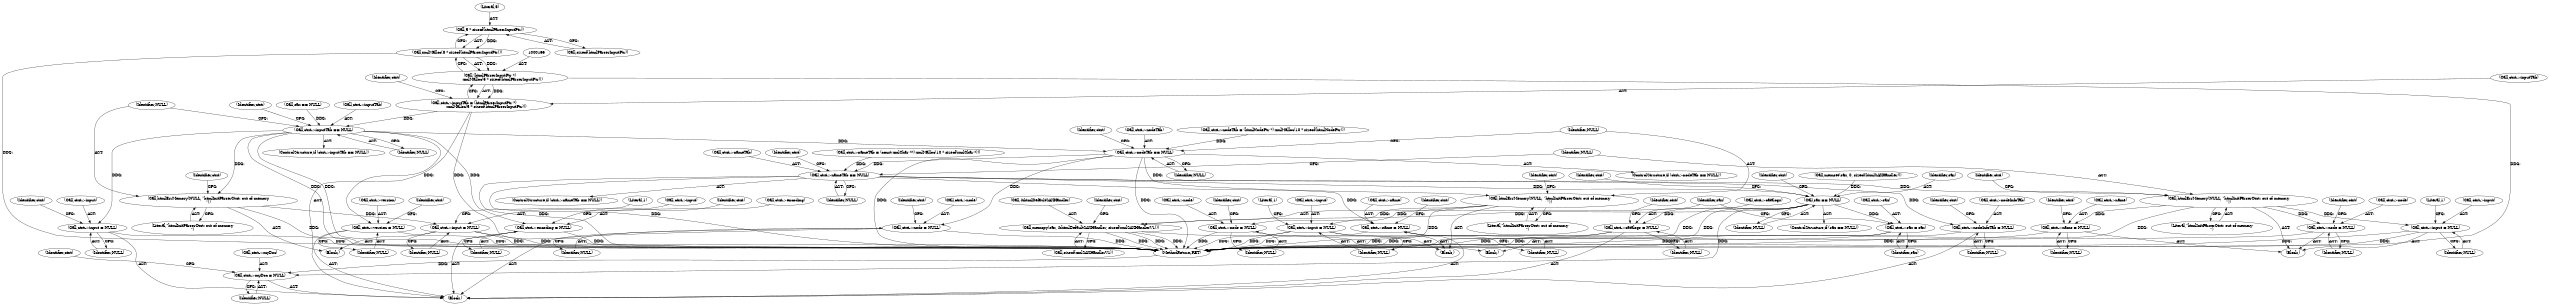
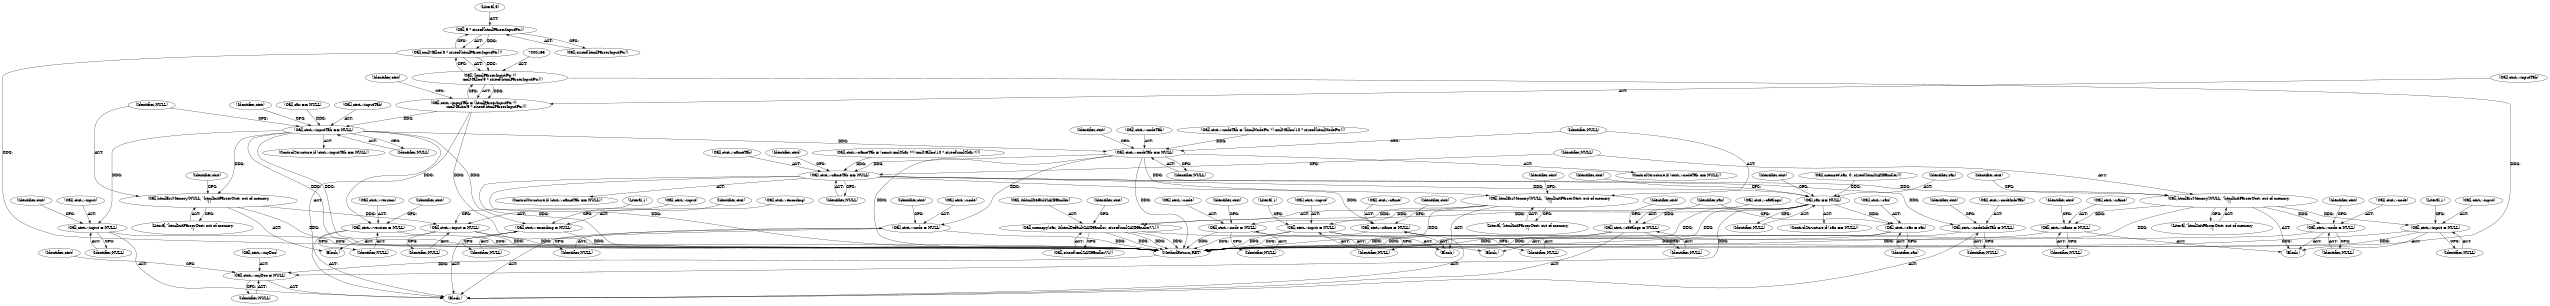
  digraph {
    n1 [label="(Call,5 * sizeof(htmlParserInputPtr))"]
    n2 [label="(Call,xmlMalloc(8 * sizeof(htmlParserInputPtr)))"]
    n3 [label="(Call,sizeof(htmlParserInputPtr))"]
    n4 [label="(Call,(htmlParserInputPtr *)\n                      xmlMalloc(5 * sizeof(htmlParserInputPtr)))"]
    n5 [label="(MethodReturn,RET)"]
    n6 [label="(Call,ctxt->inputTab = (htmlParserInputPtr *)\n                      xmlMalloc(5 * sizeof(htmlParserInputPtr)))"]
    n7 [label="(Call,ctxt->myDoc = NULL)"]
    n8 [label="(Call,ctxt->inputTab == NULL)"]
    n9 [label="(Block,)"]
    n10 [label="(Call,htmlErrMemory(NULL, \"htmlInitParserCtxt: out of memory\n\"))"]
    n11 [label="(Call,ctxt->input = NULL)"]
    n12 [label="(Call,ctxt->version = NULL)"]
    n13 [label="(Call,ctxt->encoding = NULL)"]
    n14 [label="(Call,ctxt->nodeTab == NULL)"]
    n15 [label="(ControlStructure,if (ctxt->inputTab == NULL))"]
    n16 [label="(Identifier,NULL)"]
    n17 [label="(Call,ctxt->input = NULL)"]
    n18 [label="(Block,)"]
    n19 [label="(Literal,\"htmlInitParserCtxt: out of memory\n\")"]
    n20 [label="(Identifier,NULL)"]
    n21 [label="(Identifier,NULL)"]
    n22 [label="(Identifier,NULL)"]
    n23 [label="(Call,htmlErrMemory(NULL, \"htmlInitParserCtxt: out of memory\n\"))"]
    n24 [label="(Call,ctxt->node = NULL)"]
    n25 [label="(Call,ctxt->nameTab == NULL)"]
    n26 [label="(Identifier,NULL)"]
    n27 [label="(ControlStructure,if (ctxt->nodeTab == NULL))"]
    n28 [label="(Identifier,NULL)"]
    n29 [label="(Call,ctxt->node = NULL)"]
    n30 [label="(Call,ctxt->input = NULL)"]
    n31 [label="(Block,)"]
    n32 [label="(Literal,\"htmlInitParserCtxt: out of memory\n\")"]
    n33 [label="(Identifier,NULL)"]
    n34 [label="(Call,htmlErrMemory(NULL, \"htmlInitParserCtxt: out of memory\n\"))"]
    n35 [label="(Call,ctxt->name = NULL)"]
    n36 [label="(Call,ctxt->nodeInfoTab = NULL)"]
    n37 [label="(Call,sax == NULL)"]
    n38 [label="(ControlStructure,if (ctxt->nameTab == NULL))"]
    n39 [label="(Identifier,NULL)"]
    n40 [label="(Identifier,NULL)"]
    n41 [label="(Identifier,NULL)"]
    n42 [label="(Call,ctxt->name = NULL)"]
    n43 [label="(Call,ctxt->node = NULL)"]
    n44 [label="(Call,ctxt->input = NULL)"]
    n45 [label="(Block,)"]
    n46 [label="(Literal,\"htmlInitParserCtxt: out of memory\n\")"]
    n47 [label="(Identifier,NULL)"]
    n48 [label="(Identifier,NULL)"]
    n49 [label="(Call,ctxt->sax = sax)"]
    n50 [label="(Call,memcpy(sax, &htmlDefaultSAXHandler, sizeof(xmlSAXHandlerV1)))"]
    n51 [label="(Call,ctxt->catalogs = NULL)"]
    n52 [label="(Identifier,NULL)"]
    n53 [label="(ControlStructure,if (sax == NULL))"]
    n54 [label="(Identifier,NULL)"]
    n55 [label="(Identifier,NULL)"]
    n56 [label="(Identifier,NULL)"]
    n57 [label="(Identifier,sax)"]
    n58 [label="(Block,)"]
    n59 [label="(Call,sizeof(xmlSAXHandlerV1))"]
    n60 [label="(Identifier,NULL)"]
    n61 [label="(Identifier,NULL)"]
    n62 [label="(Call,ctxt->nodeTab)"]
    n63 [label="(Identifier,ctxt)"]
    n64 [label="(Identifier,ctxt)"]
    n65 [label="(Literal,1)"]
    n66 [label="(Identifier,NULL)"]
    n67 [label="(Identifier,ctxt)"]
    n68 [label="(Identifier,ctxt)"]
    n69 [label="(Call,ctxt->node)"]
    n70 [label="(Call,ctxt->inputTab)"]
    n71 [label="(Identifier,ctxt)"]
    n72 [label="(Call,ctxt->catalogs)"]
    n73 [label="(Call,ctxt->myDoc)"]
    n74 [label="(Call,ctxt->inputTab)"]
    n75 [label="(Call,ctxt->nodeTab = (htmlNodePtr *) xmlMalloc(10 * sizeof(htmlNodePtr)))"]
    n76 [label="(Identifier,NULL)"]
    n77 [label="(Identifier,ctxt)"]
    n78 [label="(Call,ctxt->version)"]
    n79 [label="(Identifier,ctxt)"]
    n80 [label="(Identifier,ctxt)"]
    n81 [label="(Identifier,ctxt)"]
    n82 [label="(Literal,5)"]
    n83 [label="(Literal,1)"]
    n84 [label="(Identifier,ctxt)"]
    n85 [label="(Identifier,NULL)"]
    n86 [label="(Call,ctxt->node)"]
    n87 [label="(Call,ctxt->name)"]
    n88 [label="(Identifier,ctxt)"]
    n89 [label="(Call,ctxt->encoding)"]
    n90 [label="(Call,&htmlDefaultSAXHandler)"]
    n91 [label="(Identifier,ctxt)"]
    n92 [label="(Call,ctxt->input)"]
    n93 [label="(Identifier,ctxt)"]
    n94 [label="(Identifier,ctxt)"]
    n95 [label="(Identifier,ctxt)"]
    n96 [label="(Call,memset(sax, 0, sizeof(htmlSAXHandler)))"]
    n97 [label="(Call,ctxt->sax)"]
    n98 [label="(Call,ctxt->input)"]
    n99 [label="(Identifier,sax)"]
    n100 [label="(Identifier,ctxt)"]
    n101 [label="(Call,ctxt->nameTab = (const xmlChar **) xmlMalloc(10 * sizeof(xmlChar *)))"]
    n102 [label="(Identifier,ctxt)"]
    n103 [label="(Identifier,ctxt)"]
    n104 [label="(Call,ctxt->input)"]
    n105 [label="(Identifier,ctxt)"]
    n106 [label="(Call,sax == NULL)"]
    n107 [label="(Identifier,sax)"]
    n108 [label="(Call,ctxt->node)"]
    n109 [label="(Call,ctxt->nameTab)"]
    n110 [label="(Identifier,ctxt)"]
    n111 [label="(Call,ctxt->nodeInfoTab)"]
    n112 [label="(Call,ctxt->input)"]
    n113 [label="(Literal,1)"]
    n114 [label="(Identifier,ctxt)"]
    n115 [label="(Call,ctxt->name)"]
-   1000166
+   1000166 [label=7000166]
    n1 -> n2 [label="AST: "]
    n1 -> n2 [label="DDG: "]
    n1 -> n3 [label="CFG: "]
    n2 -> n1 [label="CFG: "]
    n2 -> n4 [label="AST: "]
    n2 -> n4 [label="DDG: "]
    n2 -> n5 [label="DDG: "]
    n3 -> n1 [label="AST: "]
    n4 -> n2 [label="CFG: "]
    n4 -> n5 [label="DDG: "]
    n4 -> n6 [label="AST: "]
    n4 -> n6 [label="DDG: "]
    n5 -> n7 [label="DDG: "]
    n6 -> n4 [label="CFG: "]
    n6 -> n5 [label="DDG: "]
    n6 -> n8 [label="DDG: "]
    n6 -> n9 [label="AST: "]
    n7 -> n9 [label="AST: "]
    n7 -> n60 [label="CFG: "]
    n8 -> n5 [label="DDG: "]
    n8 -> n5 [label="DDG: "]
    n8 -> n10 [label="DDG: "]
    n8 -> n11 [label="DDG: "]
    n8 -> n12 [label="DDG: "]
    n8 -> n13 [label="DDG: "]
    n8 -> n14 [label="DDG: "]
    n8 -> n15 [label="AST: "]
    n8 -> n16 [label="CFG: "]
    n10 -> n5 [label="DDG: "]
    n10 -> n17 [label="DDG: "]
    n10 -> n18 [label="AST: "]
    n10 -> n19 [label="CFG: "]
    n11 -> n5 [label="DDG: "]
    n11 -> n9 [label="AST: "]
    n11 -> n20 [label="CFG: "]
    n12 -> n5 [label="DDG: "]
    n12 -> n9 [label="AST: "]
    n12 -> n21 [label="CFG: "]
    n13 -> n5 [label="DDG: "]
    n13 -> n9 [label="AST: "]
    n13 -> n22 [label="CFG: "]
    n14 -> n5 [label="DDG: "]
    n14 -> n5 [label="DDG: "]
    n14 -> n23 [label="DDG: "]
    n14 -> n24 [label="DDG: "]
    n14 -> n25 [label="DDG: "]
    n14 -> n26 [label="CFG: "]
    n14 -> n27 [label="AST: "]
    n16 -> n8 [label="AST: "]
    n17 -> n5 [label="DDG: "]
    n17 -> n5 [label="DDG: "]
    n17 -> n18 [label="AST: "]
    n17 -> n28 [label="CFG: "]
    n19 -> n10 [label="AST: "]
    n20 -> n11 [label="AST: "]
    n21 -> n12 [label="AST: "]
    n22 -> n13 [label="AST: "]
    n23 -> n5 [label="DDG: "]
    n23 -> n29 [label="DDG: "]
    n23 -> n30 [label="DDG: "]
    n23 -> n31 [label="AST: "]
    n23 -> n32 [label="CFG: "]
    n24 -> n5 [label="DDG: "]
    n24 -> n9 [label="AST: "]
    n24 -> n33 [label="CFG: "]
    n25 -> n5 [label="DDG: "]
    n25 -> n5 [label="DDG: "]
    n25 -> n34 [label="DDG: "]
    n25 -> n35 [label="DDG: "]
    n25 -> n36 [label="DDG: "]
    n25 -> n37 [label="DDG: "]
    n25 -> n38 [label="AST: "]
    n25 -> n39 [label="CFG: "]
    n26 -> n14 [label="AST: "]
    n28 -> n17 [label="AST: "]
    n29 -> n5 [label="DDG: "]
    n29 -> n31 [label="AST: "]
    n29 -> n40 [label="CFG: "]
    n30 -> n5 [label="DDG: "]
    n30 -> n5 [label="DDG: "]
    n30 -> n31 [label="AST: "]
    n30 -> n41 [label="CFG: "]
    n32 -> n23 [label="AST: "]
    n33 -> n24 [label="AST: "]
    n34 -> n5 [label="DDG: "]
    n34 -> n42 [label="DDG: "]
    n34 -> n43 [label="DDG: "]
    n34 -> n44 [label="DDG: "]
    n34 -> n45 [label="AST: "]
    n34 -> n46 [label="CFG: "]
    n35 -> n5 [label="DDG: "]
    n35 -> n9 [label="AST: "]
    n35 -> n47 [label="CFG: "]
    n36 -> n5 [label="DDG: "]
    n36 -> n9 [label="AST: "]
    n36 -> n48 [label="CFG: "]
    n37 -> n5 [label="DDG: "]
    n37 -> n5 [label="DDG: "]
    n37 -> n7 [label="DDG: "]
    n37 -> n49 [label="DDG: "]
    n37 -> n50 [label="DDG: "]
    n37 -> n51 [label="DDG: "]
    n37 -> n52 [label="CFG: "]
    n37 -> n53 [label="AST: "]
    n39 -> n25 [label="AST: "]
    n40 -> n29 [label="AST: "]
    n41 -> n30 [label="AST: "]
    n42 -> n5 [label="DDG: "]
    n42 -> n45 [label="AST: "]
    n42 -> n54 [label="CFG: "]
    n43 -> n5 [label="DDG: "]
    n43 -> n45 [label="AST: "]
    n43 -> n55 [label="CFG: "]
    n44 -> n5 [label="DDG: "]
    n44 -> n5 [label="DDG: "]
    n44 -> n45 [label="AST: "]
    n44 -> n56 [label="CFG: "]
    n46 -> n34 [label="AST: "]
    n47 -> n35 [label="AST: "]
    n48 -> n36 [label="AST: "]
    n49 -> n5 [label="DDG: "]
    n49 -> n57 [label="CFG: "]
    n49 -> n58 [label="AST: "]
    n50 -> n5 [label="DDG: "]
    n50 -> n5 [label="DDG: "]
    n50 -> n5 [label="DDG: "]
    n50 -> n58 [label="AST: "]
    n50 -> n59 [label="CFG: "]
    n51 -> n5 [label="DDG: "]
    n51 -> n5 [label="DDG: "]
    n51 -> n9 [label="AST: "]
    n51 -> n61 [label="CFG: "]
    n52 -> n37 [label="AST: "]
    n54 -> n42 [label="AST: "]
    n55 -> n43 [label="AST: "]
    n56 -> n44 [label="AST: "]
    n57 -> n49 [label="AST: "]
    n59 -> n50 [label="AST: "]
    n60 -> n7 [label="AST: "]
    n61 -> n51 [label="AST: "]
    n62 -> n14 [label="AST: "]
    n63 -> n29 [label="CFG: "]
    n64 -> n35 [label="CFG: "]
    n65 -> n17 [label="CFG: "]
    n66 -> n8 [label="CFG: "]
    n66 -> n10 [label="AST: "]
    n67 -> n25 [label="CFG: "]
    n68 -> n6 [label="CFG: "]
    n69 -> n43 [label="AST: "]
    n70 -> n6 [label="AST: "]
    n71 -> n24 [label="CFG: "]
    n72 -> n51 [label="AST: "]
    n73 -> n7 [label="AST: "]
    n74 -> n8 [label="AST: "]
    n75 -> n14 [label="DDG: "]
    n76 -> n14 [label="CFG: "]
    n76 -> n23 [label="AST: "]
    n77 -> n13 [label="CFG: "]
    n78 -> n12 [label="AST: "]
    n79 -> n12 [label="CFG: "]
    n80 -> n11 [label="CFG: "]
    n81 -> n23 [label="CFG: "]
    n82 -> n1 [label="AST: "]
    n83 -> n44 [label="CFG: "]
    n84 -> n14 [label="CFG: "]
    n85 -> n25 [label="CFG: "]
    n85 -> n34 [label="AST: "]
    n86 -> n29 [label="AST: "]
    n87 -> n35 [label="AST: "]
    n88 -> n10 [label="CFG: "]
    n89 -> n13 [label="AST: "]
    n90 -> n50 [label="AST: "]
    n91 -> n36 [label="CFG: "]
    n92 -> n17 [label="AST: "]
    n93 -> n34 [label="CFG: "]
    n94 -> n50 [label="CFG: "]
    n95 -> n51 [label="CFG: "]
    n96 -> n37 [label="DDG: "]
    n97 -> n49 [label="AST: "]
    n98 -> n11 [label="AST: "]
    n99 -> n37 [label="AST: "]
    n100 -> n8 [label="CFG: "]
    n101 -> n25 [label="DDG: "]
    n102 -> n37 [label="CFG: "]
    n103 -> n42 [label="CFG: "]
    n104 -> n30 [label="AST: "]
    n105 -> n37 [label="CFG: "]
    n106 -> n8 [label="DDG: "]
    n107 -> n49 [label="CFG: "]
    n107 -> n50 [label="AST: "]
    n108 -> n24 [label="AST: "]
    n109 -> n25 [label="AST: "]
    n110 -> n7 [label="CFG: "]
    n111 -> n36 [label="AST: "]
    n112 -> n44 [label="AST: "]
    n113 -> n30 [label="CFG: "]
    n114 -> n43 [label="CFG: "]
    n115 -> n42 [label="AST: "]
    1000166 -> n4 [label="AST: "]
  }
